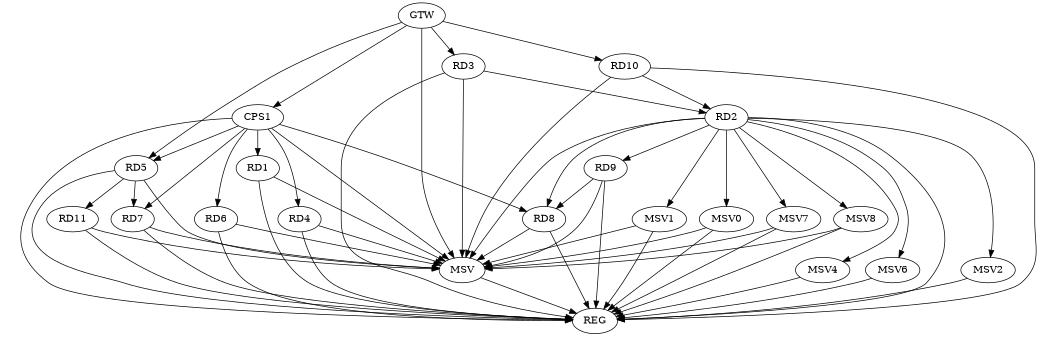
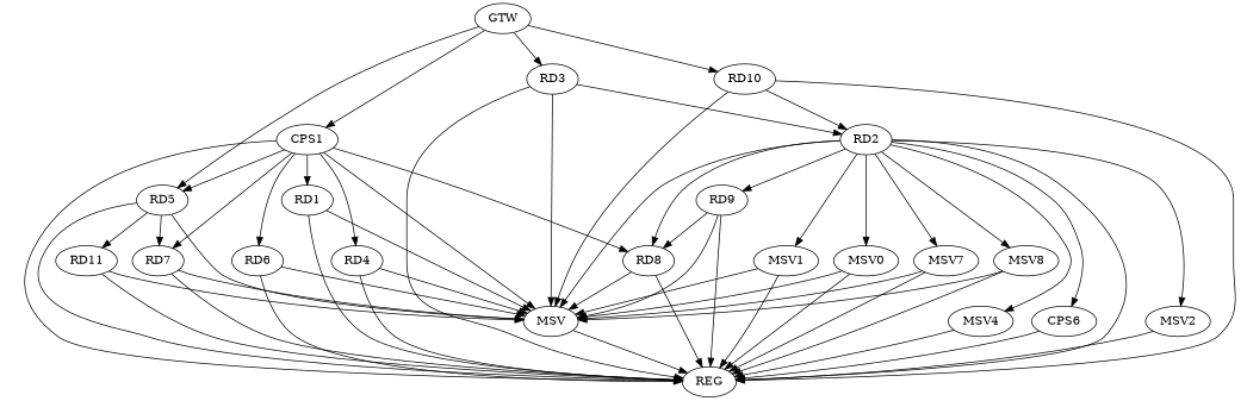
  strict digraph {
    n1 [label=RD1]
    n2 [label=REG]
    n3 [label=MSV]
    n4 [label=RD2]
    n5 [label=RD8]
    n6 [label=RD9]
    n7 [label=MSV1]
    n8 [label=MSV2]
    n9 [label=MSV0]
    n10 [label=MSV4]
-   n11 [label=MSV6]
+   n11 [label=CPS6]
    n12 [label=MSV7]
    n13 [label=MSV8]
    n14 [label=RD3]
    n15 [label=RD4]
    n16 [label=RD5]
    n17 [label=RD7]
    n18 [label=RD11]
    n19 [label=RD6]
    n20 [label=RD10]
    n21 [label=CPS1]
    n22 [label=GTW]
    n1 -> n2
    n1 -> n3
    n3 -> n2
    n4 -> n2
    n4 -> n3
    n4 -> n5
    n4 -> n6
    n4 -> n7
    n4 -> n8
    n4 -> n9
    n4 -> n10
    n4 -> n11
    n4 -> n12
    n4 -> n13
    n5 -> n2
    n5 -> n3
    n6 -> n2
    n6 -> n3
    n6 -> n5
    n7 -> n2
    n7 -> n3
    n8 -> n2
    n9 -> n2
    n9 -> n3
    n10 -> n2
    n11 -> n2
    n12 -> n2
    n12 -> n3
    n13 -> n2
    n13 -> n3
    n14 -> n2
    n14 -> n3
    n14 -> n4
    n15 -> n2
    n15 -> n3
    n16 -> n2
    n16 -> n3
    n16 -> n17
    n16 -> n18
    n17 -> n2
    n17 -> n3
    n18 -> n2
    n18 -> n3
    n19 -> n2
    n19 -> n3
    n20 -> n2
    n20 -> n3
    n20 -> n4
    n21 -> n1
    n21 -> n2
    n21 -> n3
    n21 -> n5
    n21 -> n15
    n21 -> n16
    n21 -> n17
    n21 -> n19
-   n22 -> n3
    n22 -> n14
    n22 -> n16
    n22 -> n20
    n22 -> n21
  }
